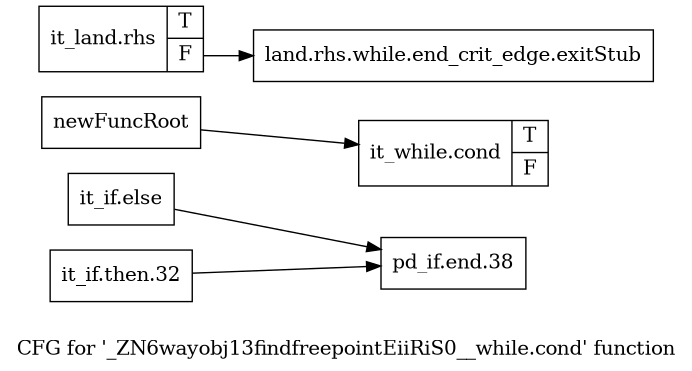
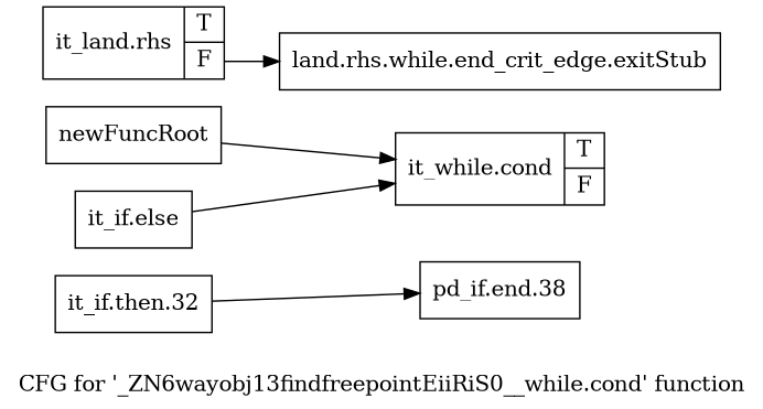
  digraph {
    label="CFG for '_ZN6wayobj13findfreepointEiiRiS0__while.cond' function"
    rankdir=LR
    node [shape=record]
    n1 [label="{newFuncRoot}"]
    n2 [label="{it_while.cond|{<s0>T|<s1>F}}"]
    n3 [label="{it_land.rhs|{<s0>T|<s1>F}}"]
    n4 [label="{land.rhs.while.end_crit_edge.exitStub}"]
    n5 [label="{it_if.then.32}"]
    n6 [label="{pd_if.end.38}"]
    n7 [label="{it_if.else}"]
    n1 -> n2
    n3 -> n4 [tailport=s1]
    n5 -> n6
-   n7 -> n6
+   n7 -> n2
  }
